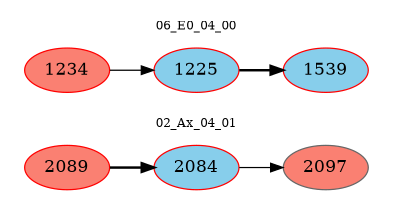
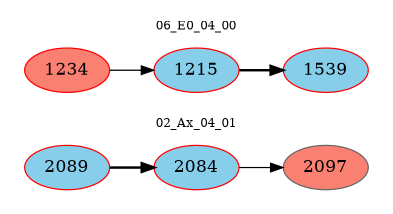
  digraph {
    rankdir=LR
    node [color=red fillcolor=salmon style=filled]
    edge [color=black style=bold]
-   n1 [label=2089]
+   n1 [fillcolor=skyblue label=2089]
    n2 [fillcolor=skyblue label=2084]
    n3 [color=gray40 label=2097]
    n4 [label=1234]
-   n5 [fillcolor=skyblue label=1225]
+   n5 [fillcolor=skyblue label=1215]
    n6 [fillcolor=skyblue label=1539]
    subgraph cluster_1 {
      color=white
      fontsize=10
      label="02_Ax_04_01"
      n1
      n2
      n3
    }
    subgraph cluster_2 {
      color=white
      fontsize=10
      label="06_E0_04_00"
      n4
      n5
      n6
    }
    n1 -> n2
    n2 -> n3 [style=solid]
    n4 -> n5 [style=solid]
    n5 -> n6
  }
